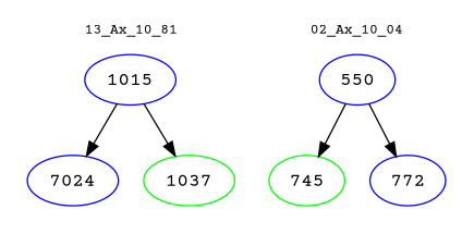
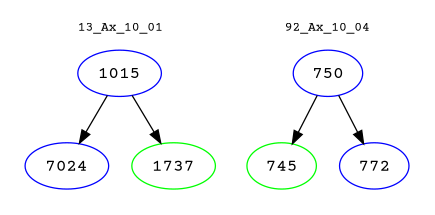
  digraph {
    fontname="Courier Prime"
    node [color=blue fontname="Courier Prime"]
    edge [color=black fontname="Courier Prime"]
    n1 [label=1015]
    n2 [label=7024]
-   n3 [color=green label=1037]
-   n4 [label=550]
+   n3 [color=green label=1737]
+   n4 [label=750]
    n5 [color=green label=745]
    n6 [label=772]
    subgraph cluster_1 {
      color=white
      fontsize=10
-     label="13_Ax_10_81"
+     label="13_Ax_10_01"
      n1
      n2
      n3
    }
    subgraph cluster_2 {
      color=white
      fontsize=10
-     label="02_Ax_10_04"
+     label="92_Ax_10_04"
      n4
      n5
      n6
    }
    n1 -> n2
    n1 -> n3
    n4 -> n5
    n4 -> n6
  }
